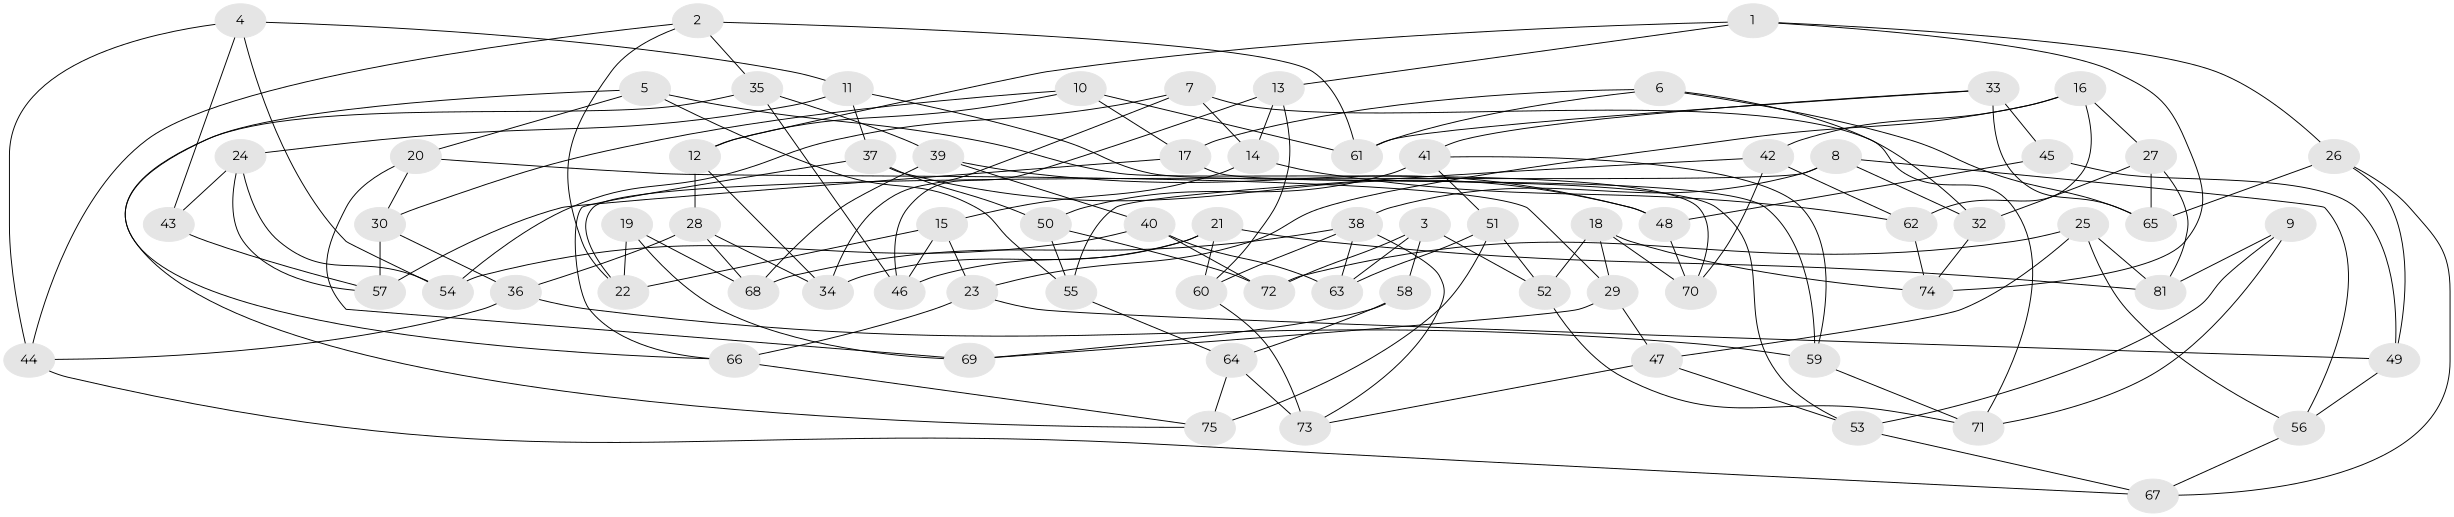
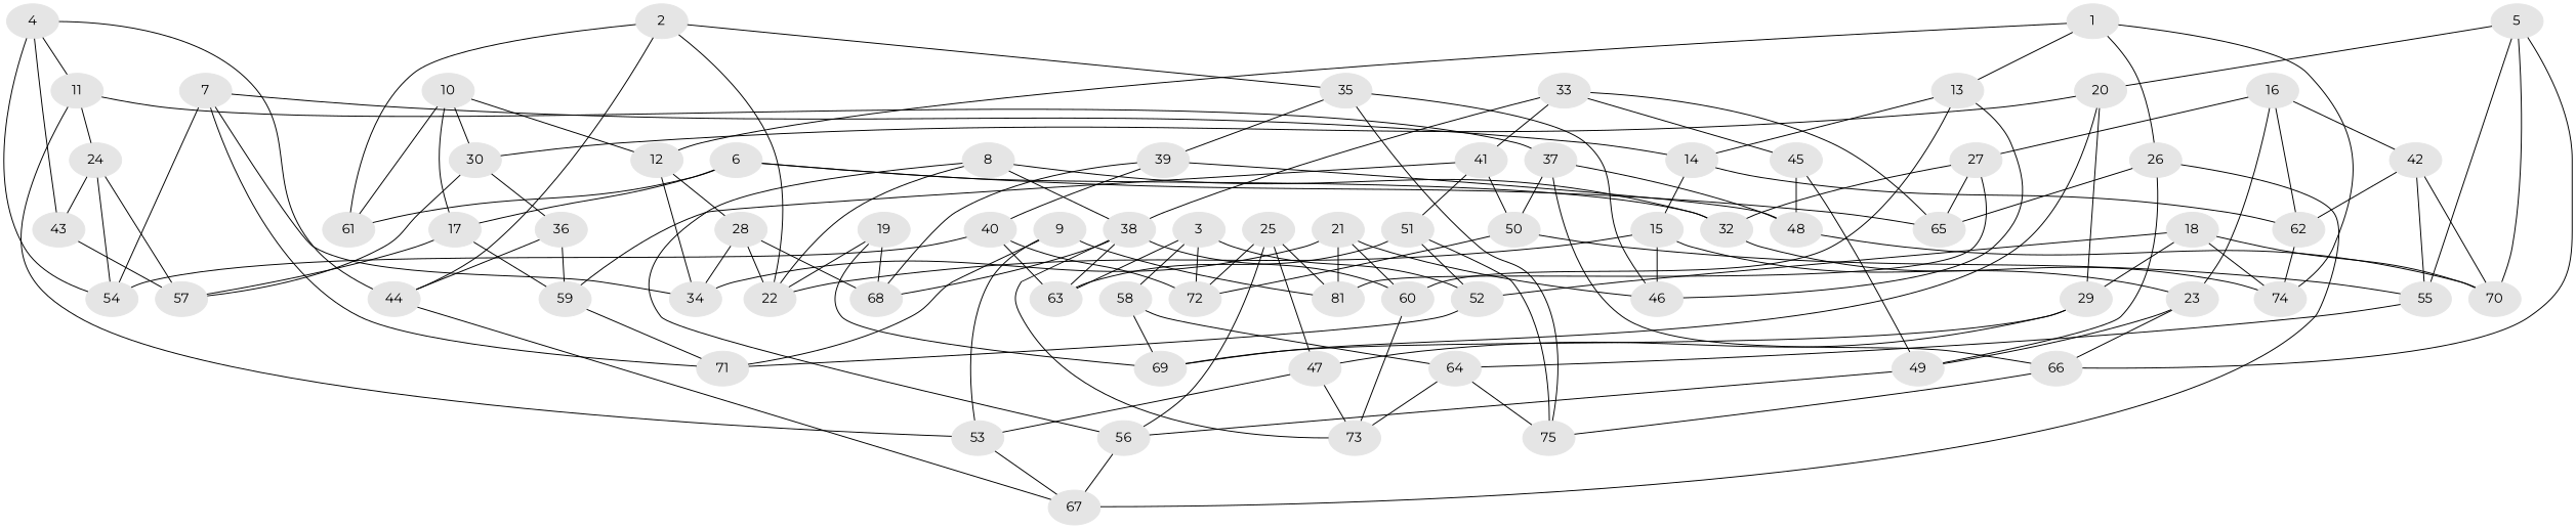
  graph {
    fontname=Montserrat
    node [color=gray90 fontname=Montserrat style=filled]
    edge [fontname=Montserrat]
    1
    12
    13
    26
    74
    34
    28
    14
    46
    60
    65
    49
    67
    2
    22
    35
    44
    61
    39
    75
    3
    52
    58
    63
    72
    71
    69
    64
    4
    11
    43
    54
    53
    24
    37
    57
    5
    20
    55
    66
    70
    30
    29
    6
    17
    32
    59
    7
    15
    62
    8
    38
    56
    68
    73
    9
    n57 [label=81]
    10
    36
    48
    50
    23
    16
    27
    42
    18
    47
    19
    21
    25
    33
    41
    45
    51
    40
    1 -- 12
    1 -- 13
    1 -- 26
    1 -- 74
    12 -- 34
    12 -- 28
    13 -- 14
    13 -- 46
    13 -- 60
    26 -- 65
    26 -- 49
    26 -- 67
    28 -- 34
    28 -- 68
-   28 -- 36
+   28 -- 22
    14 -- 15
    14 -- 62
    60 -- 73
    49 -- 56
    2 -- 22
    2 -- 35
    2 -- 44
    2 -- 61
    35 -- 46
    35 -- 39
    35 -- 75
    44 -- 67
    39 -- 68
    39 -- 48
    39 -- 40
    3 -- 52
    3 -- 58
    3 -- 63
    3 -- 72
    52 -- 71
    58 -- 69
    58 -- 64
    64 -- 75
    64 -- 73
    4 -- 44
    4 -- 11
    4 -- 43
    4 -- 54
    11 -- 53
    11 -- 24
    11 -- 37
    43 -- 57
    53 -- 67
    24 -- 43
    24 -- 54
    24 -- 57
    37 -- 66
    37 -- 48
    37 -- 50
    5 -- 20
    5 -- 55
    5 -- 66
    5 -- 70
    20 -- 69
    20 -- 30
    20 -- 29
    55 -- 64
    66 -- 75
    30 -- 57
    30 -- 36
    29 -- 69
    29 -- 47
    6 -- 65
    6 -- 61
    6 -- 17
    6 -- 32
    17 -- 57
    17 -- 59
    32 -- 74
    59 -- 71
    7 -- 34
    7 -- 14
    7 -- 71
    7 -- 54
    15 -- 46
    15 -- 22
    15 -- 23
    62 -- 74
    8 -- 22
    8 -- 32
    8 -- 38
    8 -- 56
    38 -- 60
    38 -- 63
    38 -- 68
    38 -- 73
    56 -- 67
    9 -- 71
    9 -- 53
    9 -- n57
    10 -- 12
    10 -- 61
    10 -- 30
    10 -- 17
    36 -- 44
    36 -- 59
    48 -- 70
    50 -- 72
    50 -- 55
    23 -- 49
    23 -- 66
    16 -- 62
    16 -- 23
    16 -- 27
    16 -- 42
    27 -- 65
    27 -- 32
    27 -- n57
    42 -- 55
    42 -- 70
    42 -- 62
    18 -- 74
    18 -- 52
    18 -- 70
    18 -- 29
    47 -- 53
    47 -- 73
    19 -- 22
    19 -- 69
    19 -- 68
    21 -- 34
    21 -- 46
    21 -- 60
    21 -- n57
    25 -- 72
    25 -- 56
    25 -- n57
    25 -- 47
    33 -- 65
-   33 -- 61
+   33 -- 38
    33 -- 41
    33 -- 45
    41 -- 59
    41 -- 50
    41 -- 51
    45 -- 49
    45 -- 48
    51 -- 75
    51 -- 52
    51 -- 63
    40 -- 63
    40 -- 72
    40 -- 54
  }
